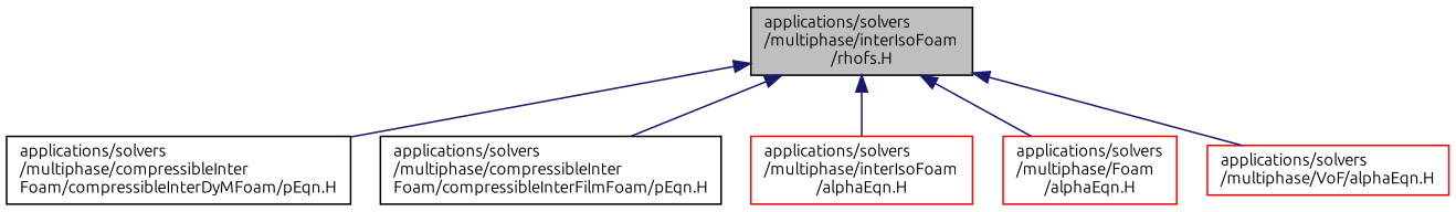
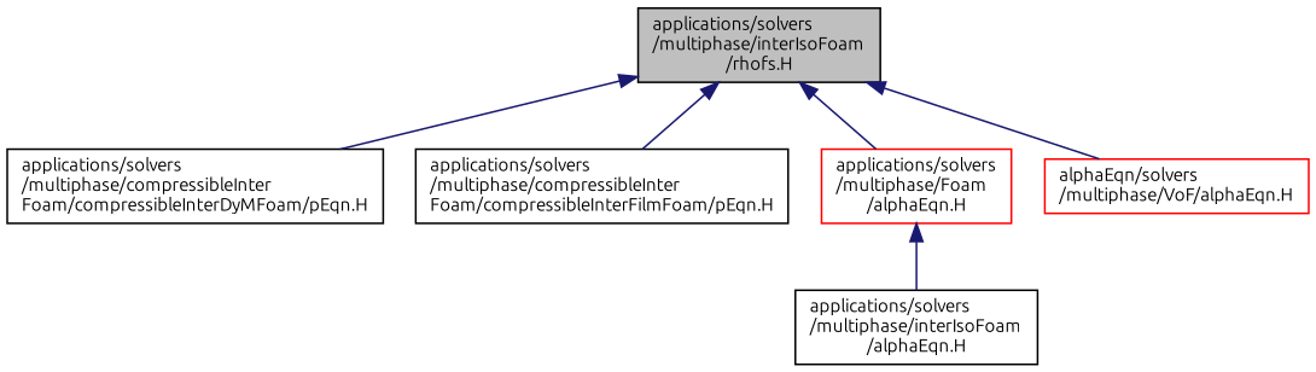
  digraph {
    fontname=Ubuntu
    node [color=black fontname=Ubuntu fontsize=10 shape=record]
    edge [color=midnightblue dir=back fontname=Ubuntu fontsize=10 labelfontname=Helvetica labelfontsize=10 style=solid]
    n1 [fillcolor=grey75 fontcolor=black height=0.2 label="applications/solvers\l/multiphase/interIsoFoam\l/rhofs.H" style=filled width=0.4]
    n2 [height=0.2 label="applications/solvers\l/multiphase/compressibleInter\lFoam/compressibleInterDyMFoam/pEqn.H" width=0.4]
    n3 [height=0.2 label="applications/solvers\l/multiphase/compressibleInter\lFoam/compressibleInterFilmFoam/pEqn.H" width=0.4]
-   n4 [color=red height=0.2 label="applications/solvers\l/multiphase/interIsoFoam\l/alphaEqn.H" width=0.4]
+   n4 [height=0.2 label="applications/solvers\l/multiphase/interIsoFoam\l/alphaEqn.H" width=0.4]
    n5 [color=red height=0.2 label="applications/solvers\l/multiphase/Foam\l/alphaEqn.H" width=0.4]
-   n6 [color=red height=0.2 label="applications/solvers\l/multiphase/VoF/alphaEqn.H" width=0.4]
+   n6 [color=red height=0.2 label="alphaEqn/solvers\l/multiphase/VoF/alphaEqn.H" width=0.4]
    n1 -> n2
    n1 -> n3
-   n1 -> n4
+   n5 -> n4
    n1 -> n5
    n1 -> n6
  }
